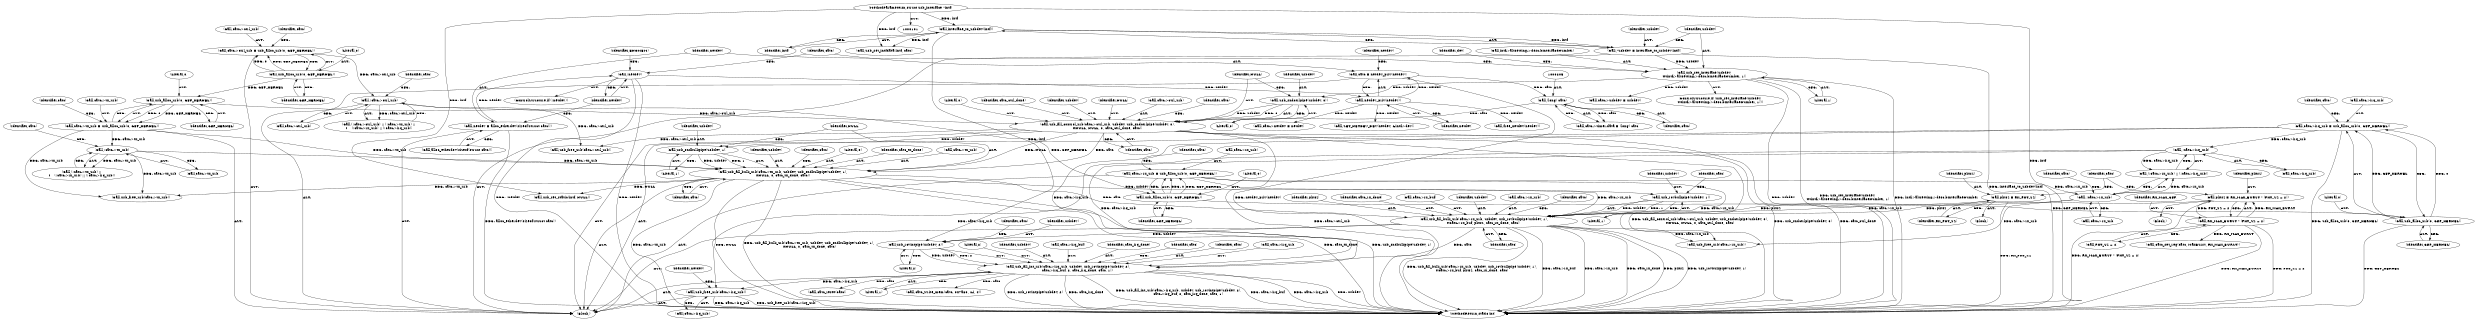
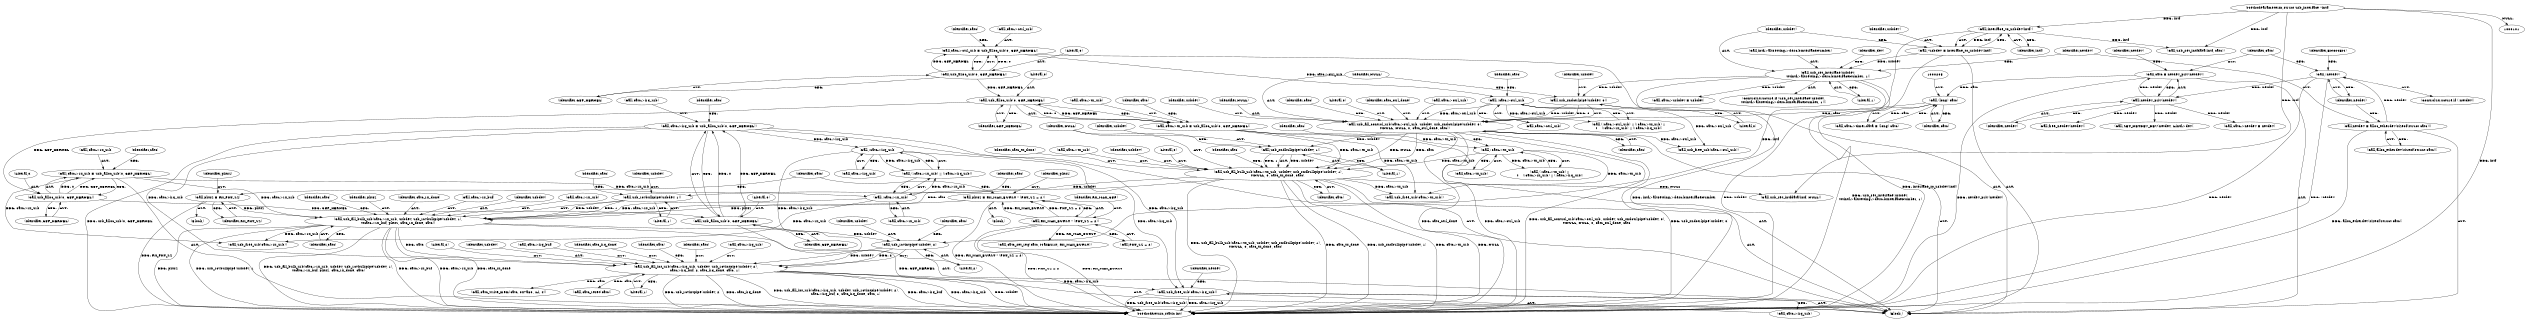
  digraph {
    n1 [label="(Call,usb_free_urb(catc->irq_urb))"]
    n2 [label="(MethodReturn,static int)"]
    n3 [label="(Call,catc->irq_urb)"]
    n4 [label="(Block,)"]
    n5 [label="(Call,!catc->irq_urb)"]
    n6 [label="(Call,usb_fill_int_urb(catc->irq_urb, usbdev, usb_rcvintpipe(usbdev, 2),\n                 catc->irq_buf, 2, catc_irq_done, catc, 1))"]
    n7 [label="(Call,(!catc->rx_urb) || (!catc->irq_urb))"]
    n8 [label="(Call,catc->irq_urb)"]
    n9 [label="(Call,catc_write_mem(catc, 0x7a80, &i, 4))"]
    n10 [label="(Call,catc_reset(catc))"]
    n11 [label="(Literal,1)"]
    n12 [label="(Call,!catc->rx_urb)"]
    n13 [label="(Call,catc->irq_urb = usb_alloc_urb(0, GFP_KERNEL))"]
    n14 [label="(Call,usb_alloc_urb(0, GFP_KERNEL))"]
    n15 [label="(Identifier,GFP_KERNEL)"]
    n16 [label="(Call,usb_alloc_urb(0, GFP_KERNEL))"]
    n17 [label="(Call,catc->rx_urb = usb_alloc_urb(0, GFP_KERNEL))"]
    n18 [label="(Identifier,GFP_KERNEL)"]
    n19 [label="(Call,usb_fill_bulk_urb(catc->rx_urb, usbdev, usb_rcvbulkpipe(usbdev, 1),\n\t\tcatc->rx_buf, pktsz, catc_rx_done, catc))"]
    n20 [label="(Call,usb_free_urb(catc->rx_urb))"]
    n21 [label="(Call,usb_alloc_urb(0, GFP_KERNEL))"]
    n22 [label="(Call,catc->tx_urb = usb_alloc_urb(0, GFP_KERNEL))"]
    n23 [label="(Identifier,GFP_KERNEL)"]
    n24 [label="(Call,usb_fill_bulk_urb(catc->tx_urb, usbdev, usb_sndbulkpipe(usbdev, 1),\n\t\tNULL, 0, catc_tx_done, catc))"]
    n25 [label="(Call,usb_free_urb(catc->tx_urb))"]
    n26 [label="(Call,!catc->tx_urb)"]
    n27 [label="(Call,usb_alloc_urb(0, GFP_KERNEL))"]
    n28 [label="(Call,catc->ctrl_urb = usb_alloc_urb(0, GFP_KERNEL))"]
    n29 [label="(Identifier,GFP_KERNEL)"]
    n30 [label="(Call,!catc->ctrl_urb)"]
    n31 [label="(Call,usb_rcvintpipe(usbdev, 2))"]
    n32 [label="(Literal,2)"]
    n33 [label="(Identifier,catc)"]
    n34 [label="(Call,catc->rx_urb)"]
    n35 [label="(Call,usb_rcvbulkpipe(usbdev, 1))"]
    n36 [label="(Literal,1)"]
    n37 [label="(Identifier,catc)"]
-   n38 [label="(Call,usb_set_static(intf, NULL))"]
+   n38 [label="(Call,usb_set_intfdata(intf, NULL))"]
    n39 [label="(Call,catc->tx_urb)"]
    n40 [label="(Call,(!catc->tx_urb) || \n\t    (!catc->rx_urb) || (!catc->irq_urb))"]
    n41 [label="(Call,usb_sndbulkpipe(usbdev, 1))"]
    n42 [label="(Literal,1)"]
    n43 [label="(Call,usb_fill_control_urb(catc->ctrl_urb, usbdev, usb_sndctrlpipe(usbdev, 0),\n\t\tNULL, NULL, 0, catc_ctrl_done, catc))"]
    n44 [label="(Identifier,catc)"]
    n45 [label="(Call,usb_free_urb(catc->ctrl_urb))"]
    n46 [label="(Call,(!catc->ctrl_urb) || (!catc->tx_urb) || \n\t    (!catc->rx_urb) || (!catc->irq_urb))"]
    n47 [label="(Call,catc->ctrl_urb)"]
    n48 [label="(Call,usb_sndctrlpipe(usbdev, 0))"]
    n49 [label="(Literal,0)"]
    n50 [label="(Call,usb_set_interface(usbdev,\n \t\t\tintf->altsetting->desc.bInterfaceNumber, 1))"]
    n51 [label="(Call,catc->usbdev = usbdev)"]
    n52 [label="(ControlStructure,if (usb_set_interface(usbdev,\n \t\t\tintf->altsetting->desc.bInterfaceNumber, 1)))"]
    n53 [label="(Literal,1)"]
    n54 [label="(Call,*usbdev = interface_to_usbdev(intf))"]
    n55 [label="(Call,interface_to_usbdev(intf))"]
    n56 [label="(Identifier,intf)"]
    n57 [label="(Call,usb_set_intfdata(intf, catc))"]
    n58 [label="(MethodParameterIn,struct usb_interface *intf)"]
    1000101
    n60 [label="(Call,(long) catc)"]
    n61 [label="(Identifier,catc)"]
    n62 [label="(Call,catc->timer.data = (long) catc)"]
    n63 [label="(Call,catc = netdev_priv(netdev))"]
    n64 [label="(Call,netdev_priv(netdev))"]
    n65 [label="(Identifier,netdev)"]
    n66 [label="(Call,free_netdev(netdev))"]
    n67 [label="(Call,SET_NETDEV_DEV(netdev, &intf->dev))"]
    n68 [label="(Call,catc->netdev = netdev)"]
    n69 [label="(Call,!netdev)"]
    n70 [label="(Identifier,netdev)"]
    n71 [label="(ControlStructure,if (!netdev))"]
    n72 [label="(Call,netdev = alloc_etherdev(sizeof(struct catc)))"]
    n73 [label="(Call,alloc_etherdev(sizeof(struct catc)))"]
    n74 [label="(Call,pktsz = RX_PKT_SZ)"]
    n75 [label="(Identifier,RX_PKT_SZ)"]
    n76 [label="(Block,)"]
    n77 [label="(Call,pktsz = RX_MAX_BURST * (PKT_SZ + 2))"]
    n78 [label="(Call,RX_MAX_BURST * (PKT_SZ + 2))"]
    n79 [label="(Block,)"]
    n80 [label="(Call,catc_set_reg(catc, MaxBurst, RX_MAX_BURST))"]
    n81 [label="(Call,PKT_SZ + 2)"]
    n82 [label="(Identifier,usbdev)"]
    n83 [label="(Literal,0)"]
    n84 [label="(Identifier,catc)"]
    n85 [label="(Identifier,usbdev)"]
    n86 [label="(Identifier,catc)"]
    n87 [label="(Identifier,NULL)"]
    n88 [label="(Identifier,pktsz)"]
    n89 [label="(Identifier,catc)"]
    n90 [label="(Call,intf->altsetting->desc.bInterfaceNumber)"]
    n91 [label="(Identifier,catc)"]
    n92 [label="(Identifier,catc)"]
    n93 [label="(Identifier,usbdev)"]
    n94 [label="(Call,catc->ctrl_urb)"]
    n95 [label="(Identifier,NULL)"]
    n96 [label="(Identifier,ENOMEM)"]
    n97 [label="(Identifier,catc)"]
    n98 [label="(Identifier,netdev)"]
    n99 [label="(Identifier,catc_irq_done)"]
    n100 [label="(Identifier,catc)"]
    n101 [label="(Identifier,catc)"]
    n102 [label="(Identifier,usbdev)"]
    n103 [label="(Identifier,pktsz)"]
    n104 [label="(Literal,0)"]
    n105 [label="(Literal,0)"]
    n106 [label="(Identifier,catc)"]
    n107 [label="(Call,catc->irq_urb)"]
    n108 [label="(Identifier,dev)"]
    n109 [label="(Identifier,NULL)"]
    n110 [label="(Identifier,catc_tx_done)"]
    n111 [label="(Identifier,catc_rx_done)"]
    n112 [label="(Identifier,netdev)"]
    n113 [label="(Call,catc->rx_buf)"]
    n114 [label="(Identifier,RX_MAX_GFP)"]
    n115 [label="(Literal,2)"]
    n116 [label="(Literal,0)"]
    n117 [label="(Identifier,catc)"]
    n118 [label="(Identifier,catc)"]
    n119 [label="(Call,catc->ctrl_urb)"]
    n120 [label="(Call,catc->tx_urb)"]
    n121 [label="(Identifier,usbdev)"]
    n122 [label="(Literal,0)"]
    n123 [label="(Call,catc->tx_urb)"]
    n124 [label="(Identifier,pktsz)"]
    n125 [label="(Call,catc->irq_buf)"]
    n126 [label="(Identifier,catc)"]
    n127 [label="(Identifier,usbdev)"]
    n128 [label="(Identifier,catc_ctrl_done)"]
    n129 [label="(Identifier,usbdev)"]
    n130 [label="(Identifier,usbdev)"]
    n131 [label="(Identifier,usbdev)"]
    n132 [label="(Call,catc->rx_urb)"]
    n133 [label="(Identifier,catc)"]
    n134 [label="(Identifier,catc)"]
    n135 [label="(Identifier,catc)"]
    n136 [label="(Call,catc->irq_urb)"]
    n137 [label="(Literal,0)"]
    n138 [label="(Identifier,catc)"]
    n139 [label="(Identifier,usbdev)"]
    n140 [label="(Identifier,netdev)"]
    n141 [label="(Call,catc->rx_urb)"]
    1000205
    n1 -> n2 [label="DDG: usb_free_urb(catc->irq_urb)"]
    n1 -> n2 [label="DDG: catc->irq_urb"]
    n1 -> n3 [label="CFG: "]
    n1 -> n4 [label="AST: "]
    n3 -> n1 [label="AST: "]
    n5 -> n1 [label="DDG: catc->irq_urb"]
    n5 -> n6 [label="DDG: catc->irq_urb"]
    n5 -> n7 [label="AST: "]
    n5 -> n7 [label="DDG: catc->irq_urb"]
    n5 -> n8 [label="CFG: "]
    n6 -> n1 [label="DDG: catc->irq_urb"]
    n6 -> n2 [label="DDG: usb_fill_int_urb(catc->irq_urb, usbdev, usb_rcvintpipe(usbdev, 2),\n                 catc->irq_buf, 2, catc_irq_done, catc, 1)"]
    n6 -> n2 [label="DDG: catc->irq_buf"]
    n6 -> n2 [label="DDG: catc->irq_urb"]
    n6 -> n2 [label="DDG: usbdev"]
    n6 -> n2 [label="DDG: usb_rcvintpipe(usbdev, 2)"]
    n6 -> n2 [label="DDG: catc_irq_done"]
    n6 -> n4 [label="AST: "]
    n6 -> n9 [label="DDG: catc"]
    n6 -> n10 [label="DDG: catc"]
    n6 -> n11 [label="CFG: "]
    n7 -> n5 [label="CFG: "]
    n7 -> n12 [label="CFG: "]
    n8 -> n5 [label="AST: "]
    n11 -> n6 [label="AST: "]
    n12 -> n7 [label="AST: "]
    n12 -> n7 [label="DDG: catc->rx_urb"]
    n12 -> n19 [label="DDG: catc->rx_urb"]
    n12 -> n20 [label="DDG: catc->rx_urb"]
    n12 -> n34 [label="CFG: "]
+   n13 -> n1 [label="DDG: catc->irq_urb"]
    n13 -> n2 [label="DDG: usb_alloc_urb(0, GFP_KERNEL)"]
    n13 -> n4 [label="AST: "]
    n13 -> n5 [label="DDG: catc->irq_urb"]
    n13 -> n6 [label="DDG: catc->irq_urb"]
    n13 -> n14 [label="CFG: "]
    n14 -> n2 [label="DDG: GFP_KERNEL"]
    n14 -> n13 [label="AST: "]
    n14 -> n13 [label="DDG: 0"]
    n14 -> n13 [label="DDG: GFP_KERNEL"]
    n14 -> n15 [label="CFG: "]
    n15 -> n14 [label="AST: "]
    n16 -> n14 [label="DDG: GFP_KERNEL"]
    n16 -> n17 [label="AST: "]
    n16 -> n17 [label="DDG: 0"]
    n16 -> n17 [label="DDG: GFP_KERNEL"]
    n16 -> n18 [label="CFG: "]
    n17 -> n4 [label="AST: "]
    n17 -> n12 [label="DDG: catc->rx_urb"]
    n17 -> n16 [label="CFG: "]
    n17 -> n19 [label="DDG: catc->rx_urb"]
    n17 -> n20 [label="DDG: catc->rx_urb"]
    n18 -> n16 [label="AST: "]
    n19 -> n2 [label="DDG: catc->rx_urb"]
    n19 -> n2 [label="DDG: catc_rx_done"]
    n19 -> n2 [label="DDG: pktsz"]
    n19 -> n2 [label="DDG: usb_rcvbulkpipe(usbdev, 1)"]
    n19 -> n2 [label="DDG: usb_fill_bulk_urb(catc->rx_urb, usbdev, usb_rcvbulkpipe(usbdev, 1),\n\t\tcatc->rx_buf, pktsz, catc_rx_done, catc)"]
    n19 -> n2 [label="DDG: catc->rx_buf"]
    n19 -> n4 [label="AST: "]
    n19 -> n6 [label="DDG: catc"]
    n19 -> n20 [label="DDG: catc->rx_urb"]
    n19 -> n31 [label="DDG: usbdev"]
    n19 -> n33 [label="CFG: "]
    n21 -> n16 [label="DDG: GFP_KERNEL"]
    n21 -> n22 [label="AST: "]
    n21 -> n22 [label="DDG: 0"]
    n21 -> n22 [label="DDG: GFP_KERNEL"]
    n21 -> n23 [label="CFG: "]
    n22 -> n4 [label="AST: "]
    n22 -> n21 [label="CFG: "]
    n22 -> n24 [label="DDG: catc->tx_urb"]
    n22 -> n25 [label="DDG: catc->tx_urb"]
    n22 -> n26 [label="DDG: catc->tx_urb"]
    n23 -> n21 [label="AST: "]
    n24 -> n2 [label="DDG: catc->tx_urb"]
    n24 -> n2 [label="DDG: NULL"]
    n24 -> n2 [label="DDG: usb_fill_bulk_urb(catc->tx_urb, usbdev, usb_sndbulkpipe(usbdev, 1),\n\t\tNULL, 0, catc_tx_done, catc)"]
    n24 -> n2 [label="DDG: catc_tx_done"]
    n24 -> n2 [label="DDG: usb_sndbulkpipe(usbdev, 1)"]
    n24 -> n4 [label="AST: "]
    n24 -> n19 [label="DDG: catc"]
    n24 -> n25 [label="DDG: catc->tx_urb"]
    n24 -> n35 [label="DDG: usbdev"]
    n24 -> n37 [label="CFG: "]
    n24 -> n38 [label="DDG: NULL"]
    n26 -> n24 [label="DDG: catc->tx_urb"]
    n26 -> n25 [label="DDG: catc->tx_urb"]
    n26 -> n39 [label="CFG: "]
    n26 -> n40 [label="AST: "]
    n26 -> n40 [label="DDG: catc->tx_urb"]
    n27 -> n21 [label="DDG: GFP_KERNEL"]
    n27 -> n28 [label="AST: "]
    n27 -> n28 [label="DDG: 0"]
    n27 -> n28 [label="DDG: GFP_KERNEL"]
    n27 -> n29 [label="CFG: "]
    n28 -> n4 [label="AST: "]
    n28 -> n27 [label="CFG: "]
    n28 -> n30 [label="DDG: catc->ctrl_urb"]
    n29 -> n27 [label="AST: "]
    n30 -> n43 [label="DDG: catc->ctrl_urb"]
    n30 -> n45 [label="DDG: catc->ctrl_urb"]
    n30 -> n46 [label="AST: "]
    n30 -> n46 [label="DDG: catc->ctrl_urb"]
    n30 -> n47 [label="CFG: "]
    n31 -> n6 [label="AST: "]
    n31 -> n6 [label="DDG: usbdev"]
    n31 -> n6 [label="DDG: 2"]
    n31 -> n32 [label="CFG: "]
    n32 -> n31 [label="AST: "]
    n33 -> n19 [label="AST: "]
    n34 -> n12 [label="AST: "]
    n35 -> n19 [label="AST: "]
    n35 -> n19 [label="DDG: usbdev"]
    n35 -> n19 [label="DDG: 1"]
    n35 -> n36 [label="CFG: "]
    n36 -> n35 [label="AST: "]
    n37 -> n24 [label="AST: "]
    n39 -> n26 [label="AST: "]
    n40 -> n26 [label="CFG: "]
    n41 -> n24 [label="AST: "]
    n41 -> n24 [label="DDG: usbdev"]
    n41 -> n24 [label="DDG: 1"]
    n41 -> n42 [label="CFG: "]
    n42 -> n41 [label="AST: "]
    n43 -> n2 [label="DDG: catc->ctrl_urb"]
    n43 -> n2 [label="DDG: usb_fill_control_urb(catc->ctrl_urb, usbdev, usb_sndctrlpipe(usbdev, 0),\n\t\tNULL, NULL, 0, catc_ctrl_done, catc)"]
    n43 -> n2 [label="DDG: usb_sndctrlpipe(usbdev, 0)"]
    n43 -> n2 [label="DDG: catc_ctrl_done"]
    n43 -> n4 [label="AST: "]
    n43 -> n24 [label="DDG: NULL"]
    n43 -> n24 [label="DDG: catc"]
    n43 -> n41 [label="DDG: usbdev"]
    n43 -> n44 [label="CFG: "]
    n43 -> n45 [label="DDG: catc->ctrl_urb"]
    n44 -> n43 [label="AST: "]
    n46 -> n30 [label="CFG: "]
    n47 -> n30 [label="AST: "]
    n48 -> n43 [label="AST: "]
    n48 -> n43 [label="DDG: usbdev"]
    n48 -> n43 [label="DDG: 0"]
    n48 -> n49 [label="CFG: "]
    n49 -> n48 [label="AST: "]
    n50 -> n2 [label="DDG: intf->altsetting->desc.bInterfaceNumber"]
    n50 -> n2 [label="DDG: usbdev"]
    n50 -> n2 [label="DDG: usb_set_interface(usbdev,\n \t\t\tintf->altsetting->desc.bInterfaceNumber, 1)"]
    n50 -> n48 [label="DDG: usbdev"]
    n50 -> n51 [label="DDG: usbdev"]
    n50 -> n52 [label="AST: "]
    n50 -> n53 [label="CFG: "]
    n53 -> n50 [label="AST: "]
    n54 -> n2 [label="DDG: interface_to_usbdev(intf)"]
    n54 -> n4 [label="AST: "]
    n54 -> n50 [label="DDG: usbdev"]
    n54 -> n55 [label="CFG: "]
    n55 -> n31 [label="DDG: intf"]
    n55 -> n54 [label="AST: "]
    n55 -> n54 [label="DDG: intf"]
    n55 -> n56 [label="CFG: "]
    n55 -> n57 [label="DDG: intf"]
    n56 -> n55 [label="AST: "]
    n58 -> n2 [label="DDG: intf"]
    n58 -> n38 [label="DDG: intf"]
    n58 -> n55 [label="DDG: intf"]
    n58 -> n57 [label="DDG: intf"]
-   n58 -> 1000101 [label="AST: "]
+   n58 -> 1000101 [label="NULL: "]
    n60 -> n43 [label="DDG: catc"]
    n60 -> n61 [label="CFG: "]
    n60 -> n62 [label="AST: "]
    n60 -> n62 [label="DDG: catc"]
    n61 -> n60 [label="AST: "]
    n62 -> n60 [label="CFG: "]
    n63 -> n2 [label="DDG: netdev_priv(netdev)"]
    n63 -> n4 [label="AST: "]
    n63 -> n60 [label="DDG: catc"]
    n63 -> n64 [label="CFG: "]
    n64 -> n63 [label="AST: "]
    n64 -> n63 [label="DDG: netdev"]
    n64 -> n65 [label="CFG: "]
    n64 -> n66 [label="DDG: netdev"]
    n64 -> n67 [label="DDG: netdev"]
    n64 -> n68 [label="DDG: netdev"]
    n65 -> n64 [label="AST: "]
    n69 -> n2 [label="DDG: netdev"]
    n69 -> n2 [label="DDG: !netdev"]
    n69 -> n64 [label="DDG: netdev"]
    n69 -> n70 [label="CFG: "]
    n69 -> n71 [label="AST: "]
    n70 -> n69 [label="AST: "]
    n70 -> n72 [label="CFG: "]
    n72 -> n2 [label="DDG: alloc_etherdev(sizeof(struct catc))"]
    n72 -> n4 [label="AST: "]
    n72 -> n69 [label="DDG: netdev"]
    n72 -> n73 [label="CFG: "]
    n73 -> n72 [label="AST: "]
    n74 -> n2 [label="DDG: RX_PKT_SZ"]
    n74 -> n19 [label="DDG: pktsz"]
    n74 -> n75 [label="CFG: "]
    n74 -> n76 [label="AST: "]
    n75 -> n74 [label="AST: "]
    n77 -> n2 [label="DDG: RX_MAX_BURST * (PKT_SZ + 2)"]
    n77 -> n19 [label="DDG: pktsz"]
    n77 -> n78 [label="CFG: "]
    n77 -> n79 [label="AST: "]
    n78 -> n2 [label="DDG: RX_MAX_BURST"]
    n78 -> n2 [label="DDG: PKT_SZ + 2"]
    n78 -> n77 [label="AST: "]
    n78 -> n77 [label="DDG: RX_MAX_BURST"]
    n78 -> n77 [label="DDG: PKT_SZ + 2"]
    n78 -> n80 [label="DDG: RX_MAX_BURST"]
    n78 -> n81 [label="CFG: "]
    n81 -> n78 [label="AST: "]
    n82 -> n43 [label="AST: "]
    n83 -> n27 [label="AST: "]
    n84 -> n13 [label="CFG: "]
    n85 -> n48 [label="AST: "]
    n86 -> n30 [label="CFG: "]
    n87 -> n43 [label="AST: "]
    n88 -> n77 [label="AST: "]
    n89 -> n19 [label="CFG: "]
    n90 -> n50 [label="AST: "]
    n91 -> n31 [label="CFG: "]
    n92 -> n74 [label="CFG: "]
    n92 -> n77 [label="CFG: "]
    n93 -> n35 [label="AST: "]
    n94 -> n43 [label="AST: "]
    n95 -> n43 [label="AST: "]
    n95 -> n48 [label="CFG: "]
    n96 -> n69 [label="CFG: "]
    n97 -> n24 [label="CFG: "]
    n98 -> n50 [label="CFG: "]
    n98 -> n72 [label="AST: "]
    n99 -> n6 [label="AST: "]
    n100 -> n6 [label="CFG: "]
    n101 -> n43 [label="CFG: "]
    n102 -> n50 [label="AST: "]
    n102 -> n54 [label="CFG: "]
    n103 -> n19 [label="AST: "]
    n104 -> n21 [label="AST: "]
    n105 -> n24 [label="AST: "]
    n106 -> n6 [label="AST: "]
    n107 -> n6 [label="AST: "]
    n108 -> n50 [label="CFG: "]
    n109 -> n24 [label="AST: "]
    n109 -> n41 [label="CFG: "]
    n110 -> n24 [label="AST: "]
    n111 -> n19 [label="AST: "]
    n112 -> n63 [label="CFG: "]
    n113 -> n19 [label="AST: "]
    n114 -> n78 [label="AST: "]
    n115 -> n6 [label="AST: "]
    n116 -> n14 [label="AST: "]
    n117 -> n17 [label="CFG: "]
    n118 -> n12 [label="CFG: "]
    n119 -> n28 [label="AST: "]
    n120 -> n22 [label="AST: "]
    n121 -> n6 [label="AST: "]
    n122 -> n43 [label="AST: "]
    n123 -> n24 [label="AST: "]
    n124 -> n74 [label="AST: "]
    n125 -> n6 [label="AST: "]
    n126 -> n63 [label="AST: "]
    n126 -> n69 [label="CFG: "]
    n127 -> n24 [label="AST: "]
    n128 -> n43 [label="AST: "]
    n129 -> n19 [label="AST: "]
    n130 -> n54 [label="AST: "]
    n131 -> n41 [label="AST: "]
    n132 -> n19 [label="AST: "]
    n133 -> n22 [label="CFG: "]
    n134 -> n35 [label="CFG: "]
    n135 -> n26 [label="CFG: "]
    n136 -> n13 [label="AST: "]
    n137 -> n16 [label="AST: "]
    n138 -> n28 [label="CFG: "]
    n139 -> n31 [label="AST: "]
    n140 -> n1 [label="CFG: "]
    n141 -> n17 [label="AST: "]
    1000205 -> n60 [label="AST: "]
  }
